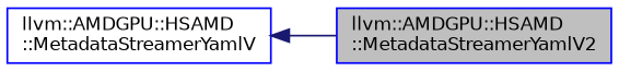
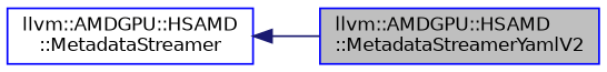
  digraph {
    rankdir=LR
    node [color=blue fontname=Helvetica fontsize=10 shape=record]
    n1 [fillcolor=grey75 fontcolor=black height=0.2 label="llvm::AMDGPU::HSAMD\l::MetadataStreamerYamlV2" style=filled width=0.4]
-   n2 [height=0.2 label="llvm::AMDGPU::HSAMD\l::MetadataStreamerYamlV" width=0.4]
+   n2 [height=0.2 label="llvm::AMDGPU::HSAMD\l::MetadataStreamer" width=0.4]
    n2 -> n1 [color=midnightblue dir=back fontname=Helvetica fontsize=10 labelfontname=Helvetica labelfontsize=10 style=solid]
  }
